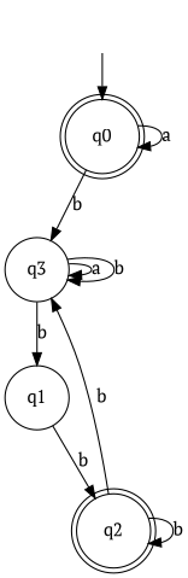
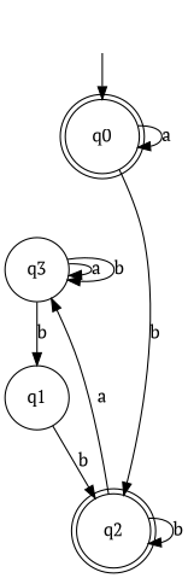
  digraph {
    fontname="PT Serif"
    node [fontname="PT Serif" shape=doublecircle]
    edge [fontname="PT Serif"]
    n1 [label=<<TABLE BORDER="0" CELLBORDER="0" CELLSPACING="0"><TR><TD>q0</TD></TR></TABLE>>]
    n2 [label=<<TABLE BORDER="0" CELLBORDER="0" CELLSPACING="0"><TR><TD>q3</TD></TR></TABLE>> shape=circle]
    n3 [label=<<TABLE BORDER="0" CELLBORDER="0" CELLSPACING="0"><TR><TD>q1</TD></TR></TABLE>> shape=circle]
    n4 [label=<<TABLE BORDER="0" CELLBORDER="" CELLSPACING="0"><TR><TD>_nil</TD></TR></TABLE>> style=invis shape=""]
    n5 [label=<<TABLE BORDER="0" CELLBORDER="0" CELLSPACING="0"><TR><TD>q2</TD></TR></TABLE>>]
    n1 -> n1 [label=a]
-   n1 -> n2 [label=b]
+   n1 -> n5 [label=b]
    n2 -> n2 [label=a]
    n2 -> n2 [label=b]
    n2 -> n3 [label=b]
    n3 -> n5 [label=b]
    n4 -> n1
-   n5 -> n2 [label=b]
+   n5 -> n2 [label=a]
    n5 -> n5 [label=b]
  }
